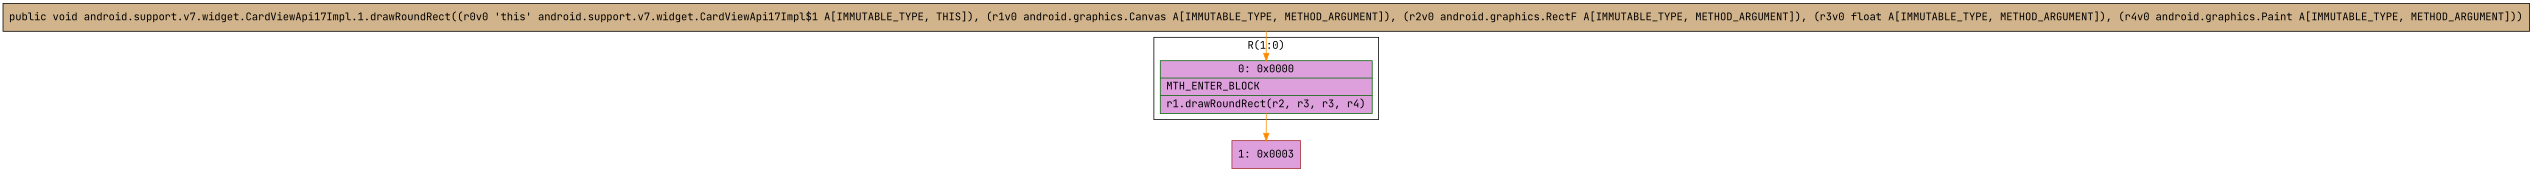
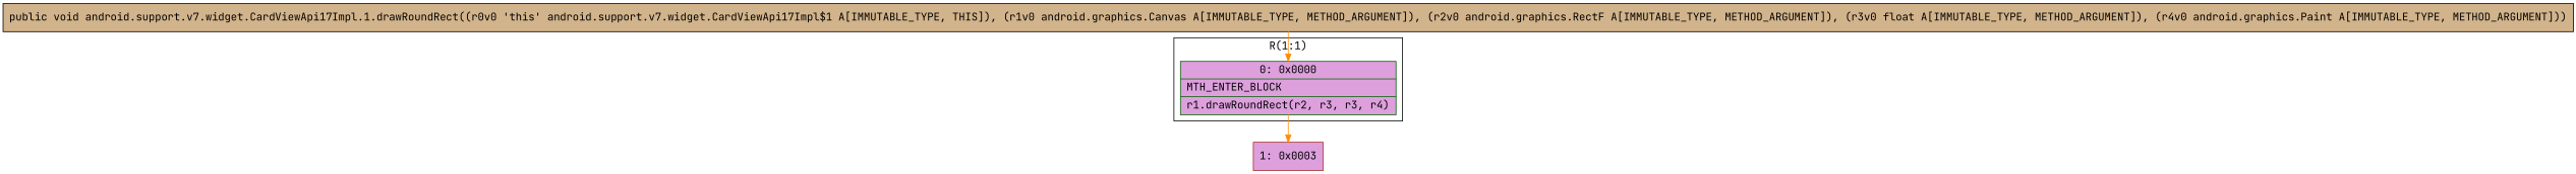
  digraph {
    fontname="JetBrains Mono"
    node [shape=record style=filled fillcolor=plum fontname="JetBrains Mono"]
    edge [color=darkorange fontname="JetBrains Mono"]
    n1 [color=darkgreen label="{0\:\ 0x0000|MTH_ENTER_BLOCK\l|r1.drawRoundRect(r2, r3, r3, r4)\l}"]
    n2 [color=brown label="{1\:\ 0x0003}"]
    n3 [label="{public void android.support.v7.widget.CardViewApi17Impl.1.drawRoundRect((r0v0 'this' android.support.v7.widget.CardViewApi17Impl$1 A[IMMUTABLE_TYPE, THIS]), (r1v0 android.graphics.Canvas A[IMMUTABLE_TYPE, METHOD_ARGUMENT]), (r2v0 android.graphics.RectF A[IMMUTABLE_TYPE, METHOD_ARGUMENT]), (r3v0 float A[IMMUTABLE_TYPE, METHOD_ARGUMENT]), (r4v0 android.graphics.Paint A[IMMUTABLE_TYPE, METHOD_ARGUMENT])) }" fillcolor=tan color=black]
    subgraph cluster_1 {
-     label="R(1:0)"
+     label="R(1:1)"
      n1
    }
    n1 -> n2
    n3 -> n1
  }
